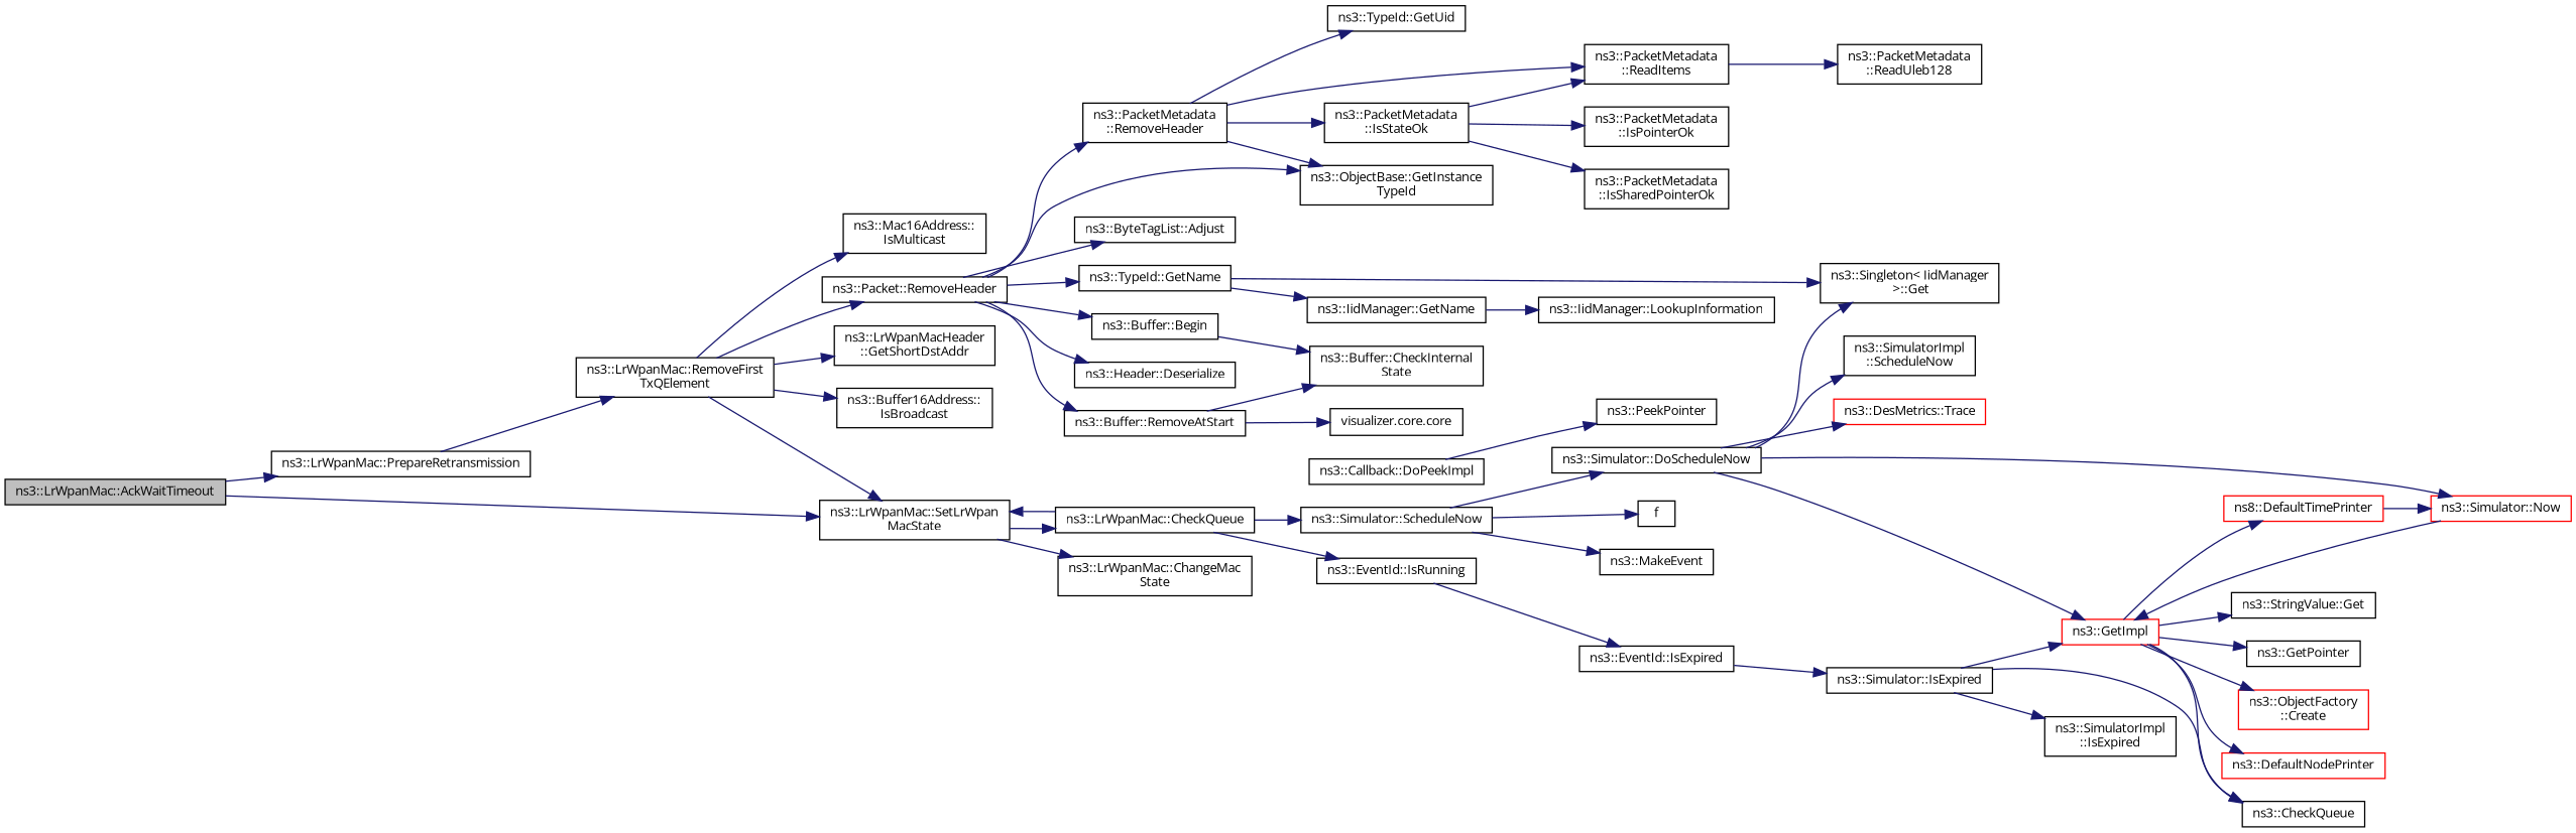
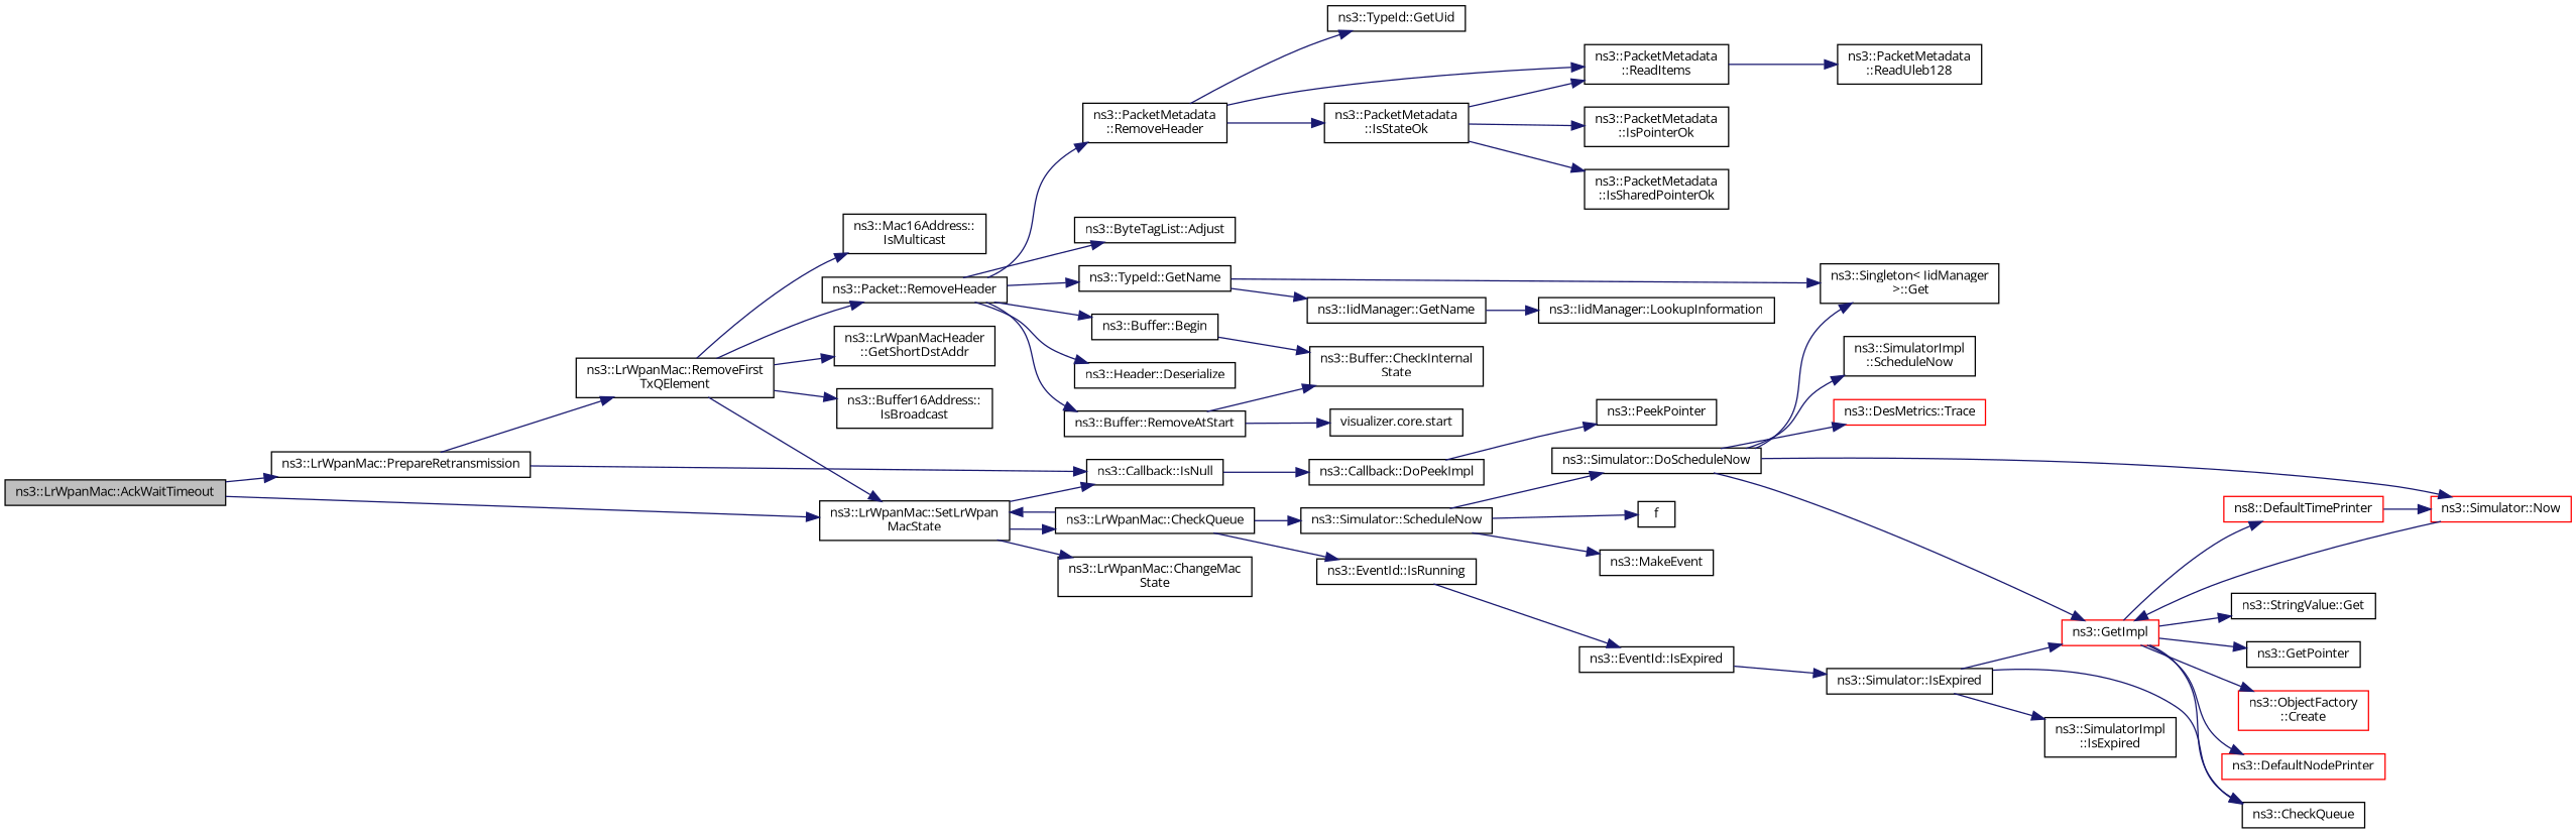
  digraph {
    fontname="Open Sans"
    rankdir=LR
    node [color=black fillcolor=white fontname="Open Sans" fontsize=10 shape=record style=filled]
    edge [color=midnightblue fontname="Open Sans" fontsize=10 labelfontname=Helvetica labelfontsize=10 style=solid]
    n1 [fillcolor=grey75 fontcolor=black height=0.2 label="ns3::LrWpanMac::AckWaitTimeout" width=0.4]
    n2 [height=0.2 label="ns3::LrWpanMac::PrepareRetransmission" width=0.4]
    n3 [height=0.2 label="ns3::LrWpanMac::SetLrWpan\lMacState" width=0.4]
+   n4 [height=0.2 label="ns3::Callback::IsNull" width=0.4]
    n5 [height=0.2 label="ns3::LrWpanMac::RemoveFirst\lTxQElement" width=0.4]
    n6 [height=0.2 label="ns3::LrWpanMac::ChangeMac\lState" width=0.4]
    n7 [height=0.2 label="ns3::LrWpanMac::CheckQueue" width=0.4]
    n8 [height=0.2 label="ns3::Callback::DoPeekImpl" width=0.4]
    n9 [height=0.2 label="ns3::LrWpanMacHeader\l::GetShortDstAddr" width=0.4]
    n10 [height=0.2 label="ns3::Buffer16Address::\lIsBroadcast" width=0.4]
    n11 [height=0.2 label="ns3::Mac16Address::\lIsMulticast" width=0.4]
    n12 [height=0.2 label="ns3::Packet::RemoveHeader" width=0.4]
    n13 [height=0.2 label="ns3::PeekPointer" width=0.4]
    n14 [height=0.2 label="ns3::ByteTagList::Adjust" width=0.4]
    n15 [height=0.2 label="ns3::Buffer::Begin" width=0.4]
    n16 [height=0.2 label="ns3::Header::Deserialize" width=0.4]
-   n17 [height=0.2 label="ns3::ObjectBase::GetInstance\lTypeId" width=0.4]
    n18 [height=0.2 label="ns3::TypeId::GetName" width=0.4]
    n19 [height=0.2 label="ns3::Buffer::RemoveAtStart" width=0.4]
    n20 [height=0.2 label="ns3::PacketMetadata\l::RemoveHeader" width=0.4]
    n21 [height=0.2 label="ns3::Buffer::CheckInternal\lState" width=0.4]
    n22 [height=0.2 label="ns3::Singleton\< IidManager\l \>::Get" width=0.4]
    n23 [height=0.2 label="ns3::IidManager::GetName" width=0.4]
-   n24 [height=0.2 label="visualizer.core.core" width=0.4]
+   n24 [height=0.2 label="visualizer.core.start" width=0.4]
    n25 [height=0.2 label="ns3::TypeId::GetUid" width=0.4]
    n26 [height=0.2 label="ns3::PacketMetadata\l::IsStateOk" width=0.4]
    n27 [height=0.2 label="ns3::PacketMetadata\l::ReadItems" width=0.4]
    n28 [height=0.2 label="ns3::IidManager::LookupInformation" width=0.4]
    n29 [height=0.2 label="ns3::PacketMetadata\l::IsPointerOk" width=0.4]
    n30 [height=0.2 label="ns3::PacketMetadata\l::IsSharedPointerOk" width=0.4]
    n31 [height=0.2 label="ns3::PacketMetadata\l::ReadUleb128" width=0.4]
    n32 [height=0.2 label="ns3::EventId::IsRunning" width=0.4]
    n33 [height=0.2 label="ns3::Simulator::ScheduleNow" width=0.4]
    n34 [height=0.2 label="ns3::EventId::IsExpired" width=0.4]
    n35 [height=0.2 label="ns3::Simulator::DoScheduleNow" width=0.4]
    n36 [height=0.2 label=f width=0.4]
    n37 [height=0.2 label="ns3::MakeEvent" width=0.4]
    n38 [height=0.2 label="ns3::Simulator::IsExpired" width=0.4]
    n39 [color=red height=0.2 label="ns3::GetImpl" width=0.4]
    n40 [height=0.2 label="ns3::CheckQueue" width=0.4]
    n41 [height=0.2 label="ns3::SimulatorImpl\l::IsExpired" width=0.4]
    n42 [color=red height=0.2 label="ns3::ObjectFactory\l::Create" width=0.4]
    n43 [color=red height=0.2 label="ns3::DefaultNodePrinter" width=0.4]
    n44 [color=red height=0.2 label="ns8::DefaultTimePrinter" width=0.4]
    n45 [height=0.2 label="ns3::StringValue::Get" width=0.4]
    n46 [height=0.2 label="ns3::GetPointer" width=0.4]
    n47 [color=red height=0.2 label="ns3::Simulator::Now" width=0.4]
    n48 [height=0.2 label="ns3::SimulatorImpl\l::ScheduleNow" width=0.4]
    n49 [color=red height=0.2 label="ns3::DesMetrics::Trace" width=0.4]
    n1 -> n2
    n1 -> n3
+   n2 -> n4
    n2 -> n5
+   n3 -> n4
    n3 -> n6
    n3 -> n7
+   n4 -> n8
    n5 -> n3
    n5 -> n9
    n5 -> n10
    n5 -> n11
    n5 -> n12
    n7 -> n3
    n7 -> n32
    n7 -> n33
    n8 -> n13
    n12 -> n14
    n12 -> n15
    n12 -> n16
-   n12 -> n17
    n12 -> n18
    n12 -> n19
    n12 -> n20
    n15 -> n21
    n18 -> n22
    n18 -> n23
    n19 -> n21
    n19 -> n24
-   n20 -> n17
    n20 -> n25
    n20 -> n26
    n20 -> n27
    n23 -> n28
    n26 -> n27
    n26 -> n29
    n26 -> n30
    n27 -> n31
    n32 -> n34
    n33 -> n35
    n33 -> n36
    n33 -> n37
    n34 -> n38
    n35 -> n22
    n35 -> n39
    n35 -> n47
    n35 -> n48
    n35 -> n49
    n38 -> n39
    n38 -> n40
    n38 -> n41
    n39 -> n40
    n39 -> n42
    n39 -> n43
    n39 -> n44
    n39 -> n45
    n39 -> n46
    n44 -> n47
    n47 -> n39
  }
